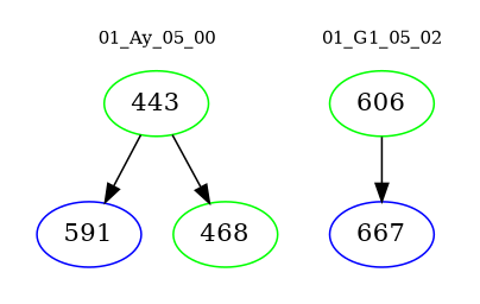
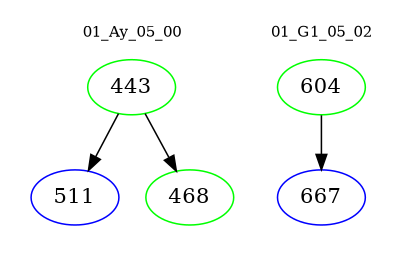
  digraph {
    node [color=green]
    edge [color=black]
    n1 [label=443]
-   n2 [color=blue label=591]
+   n2 [color=blue label=511]
    n3 [label=468]
-   n4 [label=606]
+   n4 [label=604]
    n5 [color=blue label=667]
    subgraph cluster_1 {
      color=white
      fontsize=10
      label="01_Ay_05_00"
      n1
      n2
      n3
    }
    subgraph cluster_2 {
      color=white
      fontsize=10
      label="01_G1_05_02"
      n4
      n5
    }
    n1 -> n2
    n1 -> n3
    n4 -> n5
  }
